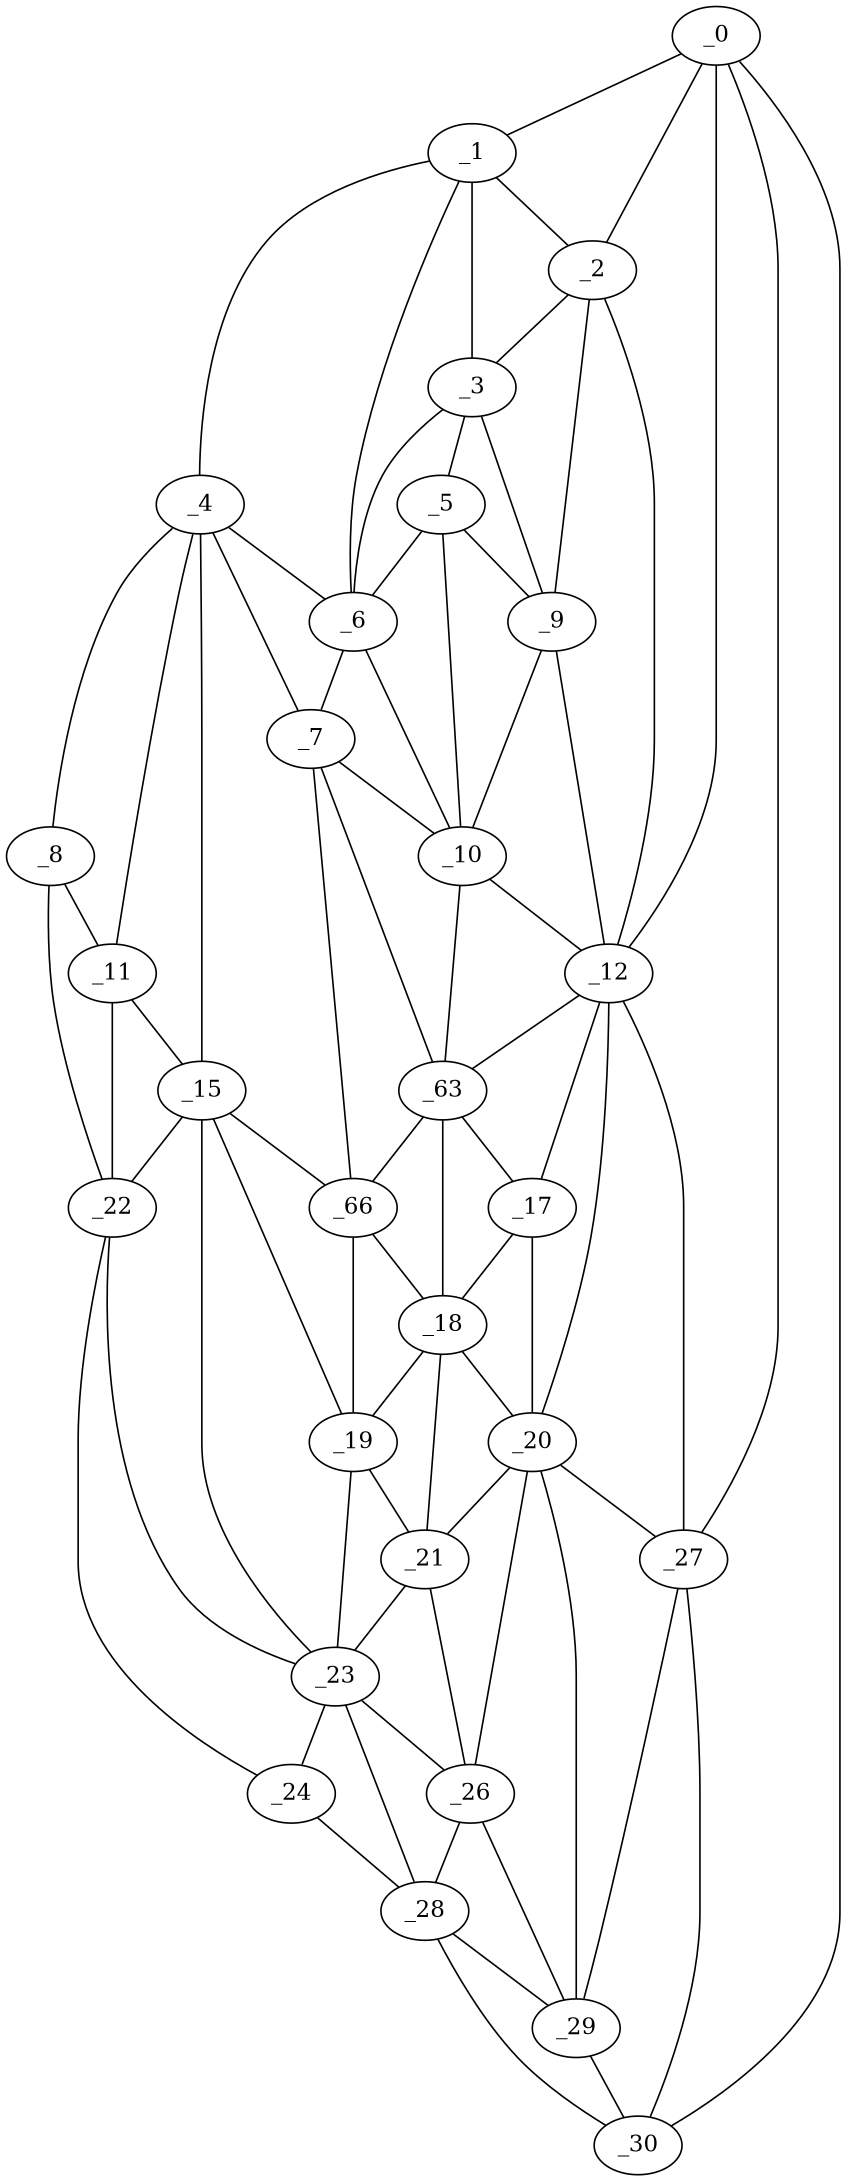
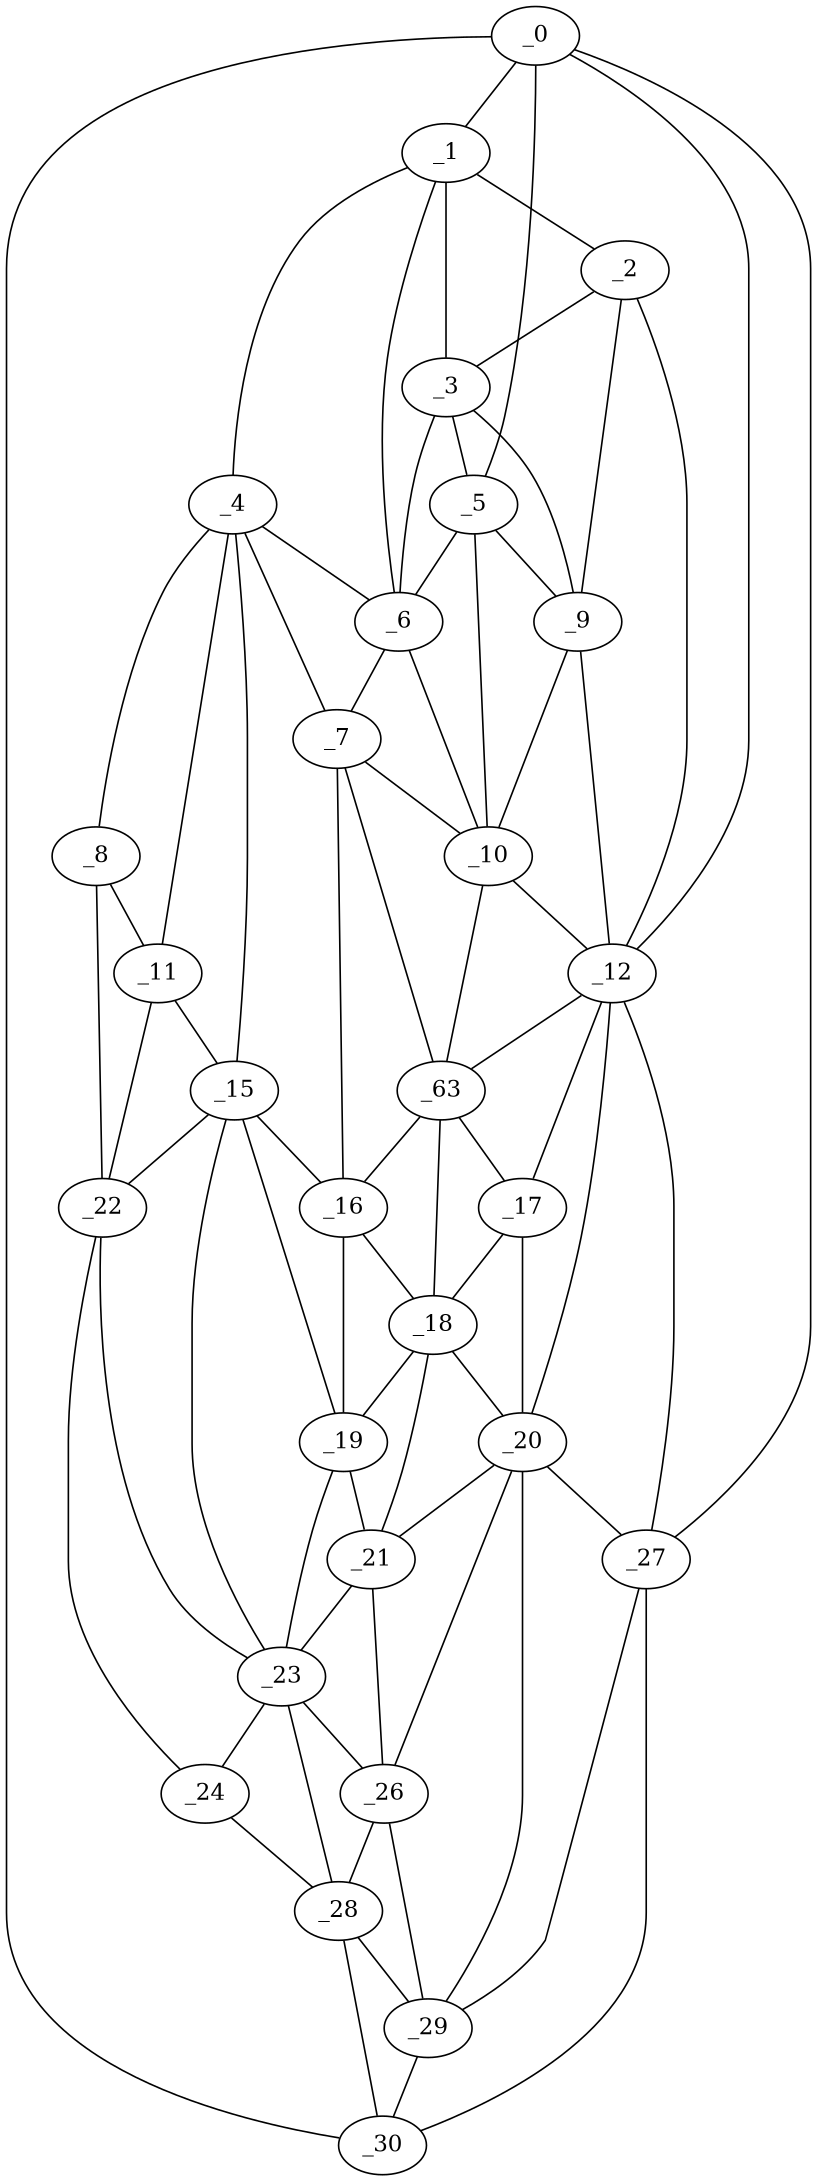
  graph {
    node [x=62 y=60]
    edge [valence=2]
    _0 [x=19 y=16]
    _1 [x=35 y=87]
    _2 [x=36 y=56]
    _12
    _27 [x=109 y=22]
    _30 [x=112 y=14]
    _3 [x=40]
    _4 [x=43 y=104]
    _6 [x=47 y=84]
    _9 [x=56 y=62]
    n11 [label=_63 y=71]
    _17 [x=69 y=64]
    _20 [x=78]
    _29 [x=111 y=29]
    _5 [x=47 y=63]
    _7 [x=55 y=85]
    _8 [x=55 y=118]
    _11 [x=59 y=108]
    _15 [x=64 y=95]
    _10 [x=56 y=69]
-   _16 [x=66 y=85 label=_66]
+   _16 [x=66 y=85]
    _18 [x=70 y=68]
    _21 [x=79 y=69]
    _26 [x=108 y=59]
    _22 [x=79 y=116]
    _19 [x=74 y=85]
    _23 [x=80 y=89]
    _24 [x=95 y=113]
    _28 [x=109 y=103]
    _0 -- _1 [valence=1]
-   _0 -- _2
+   _0 -- _5
    _0 -- _12
    _0 -- _27
    _0 -- _30 [valence=1]
    _1 -- _2
    _1 -- _3
    _1 -- _4 [valence=1]
    _1 -- _6 [valence=1]
    _2 -- _12
    _2 -- _3 [valence=1]
    _2 -- _9
    _12 -- _27
    _12 -- n11
    _12 -- _17
    _12 -- _20 [valence=1]
    _27 -- _30
    _27 -- _29
    _3 -- _6
    _3 -- _9 [valence=1]
    _3 -- _5 [valence=1]
    _4 -- _6
    _4 -- _7
    _4 -- _8 [valence=1]
    _4 -- _11
    _4 -- _15 [valence=1]
    _6 -- _7 [valence=1]
    _6 -- _10
    _9 -- _12 [valence=1]
    _9 -- _10 [valence=1]
    n11 -- _17
    n11 -- _16 [valence=1]
    n11 -- _18
    _17 -- _20
    _17 -- _18
    _20 -- _27 [valence=1]
    _20 -- _29
    _20 -- _21 [valence=1]
    _20 -- _26
    _29 -- _30
    _5 -- _6
    _5 -- _9
    _5 -- _10 [valence=1]
    _7 -- n11 [valence=1]
    _7 -- _10
    _7 -- _16
    _8 -- _11
    _8 -- _22 [valence=1]
    _11 -- _15
    _11 -- _22
    _15 -- _16 [valence=1]
    _15 -- _22
    _15 -- _19
    _15 -- _23 [valence=1]
    _10 -- _12
    _10 -- n11
    _16 -- _18
    _16 -- _19 [valence=1]
    _18 -- _20
    _18 -- _21
    _18 -- _19
    _21 -- _26
    _21 -- _23 [valence=1]
    _26 -- _29 [valence=1]
    _26 -- _28 [valence=1]
    _22 -- _23
    _22 -- _24 [valence=1]
    _19 -- _21 [valence=1]
    _19 -- _23 [valence=1]
    _23 -- _26
    _23 -- _24 [valence=1]
    _23 -- _28 [valence=1]
    _24 -- _28 [valence=1]
    _28 -- _30 [valence=1]
    _28 -- _29 [valence=1]
  }
